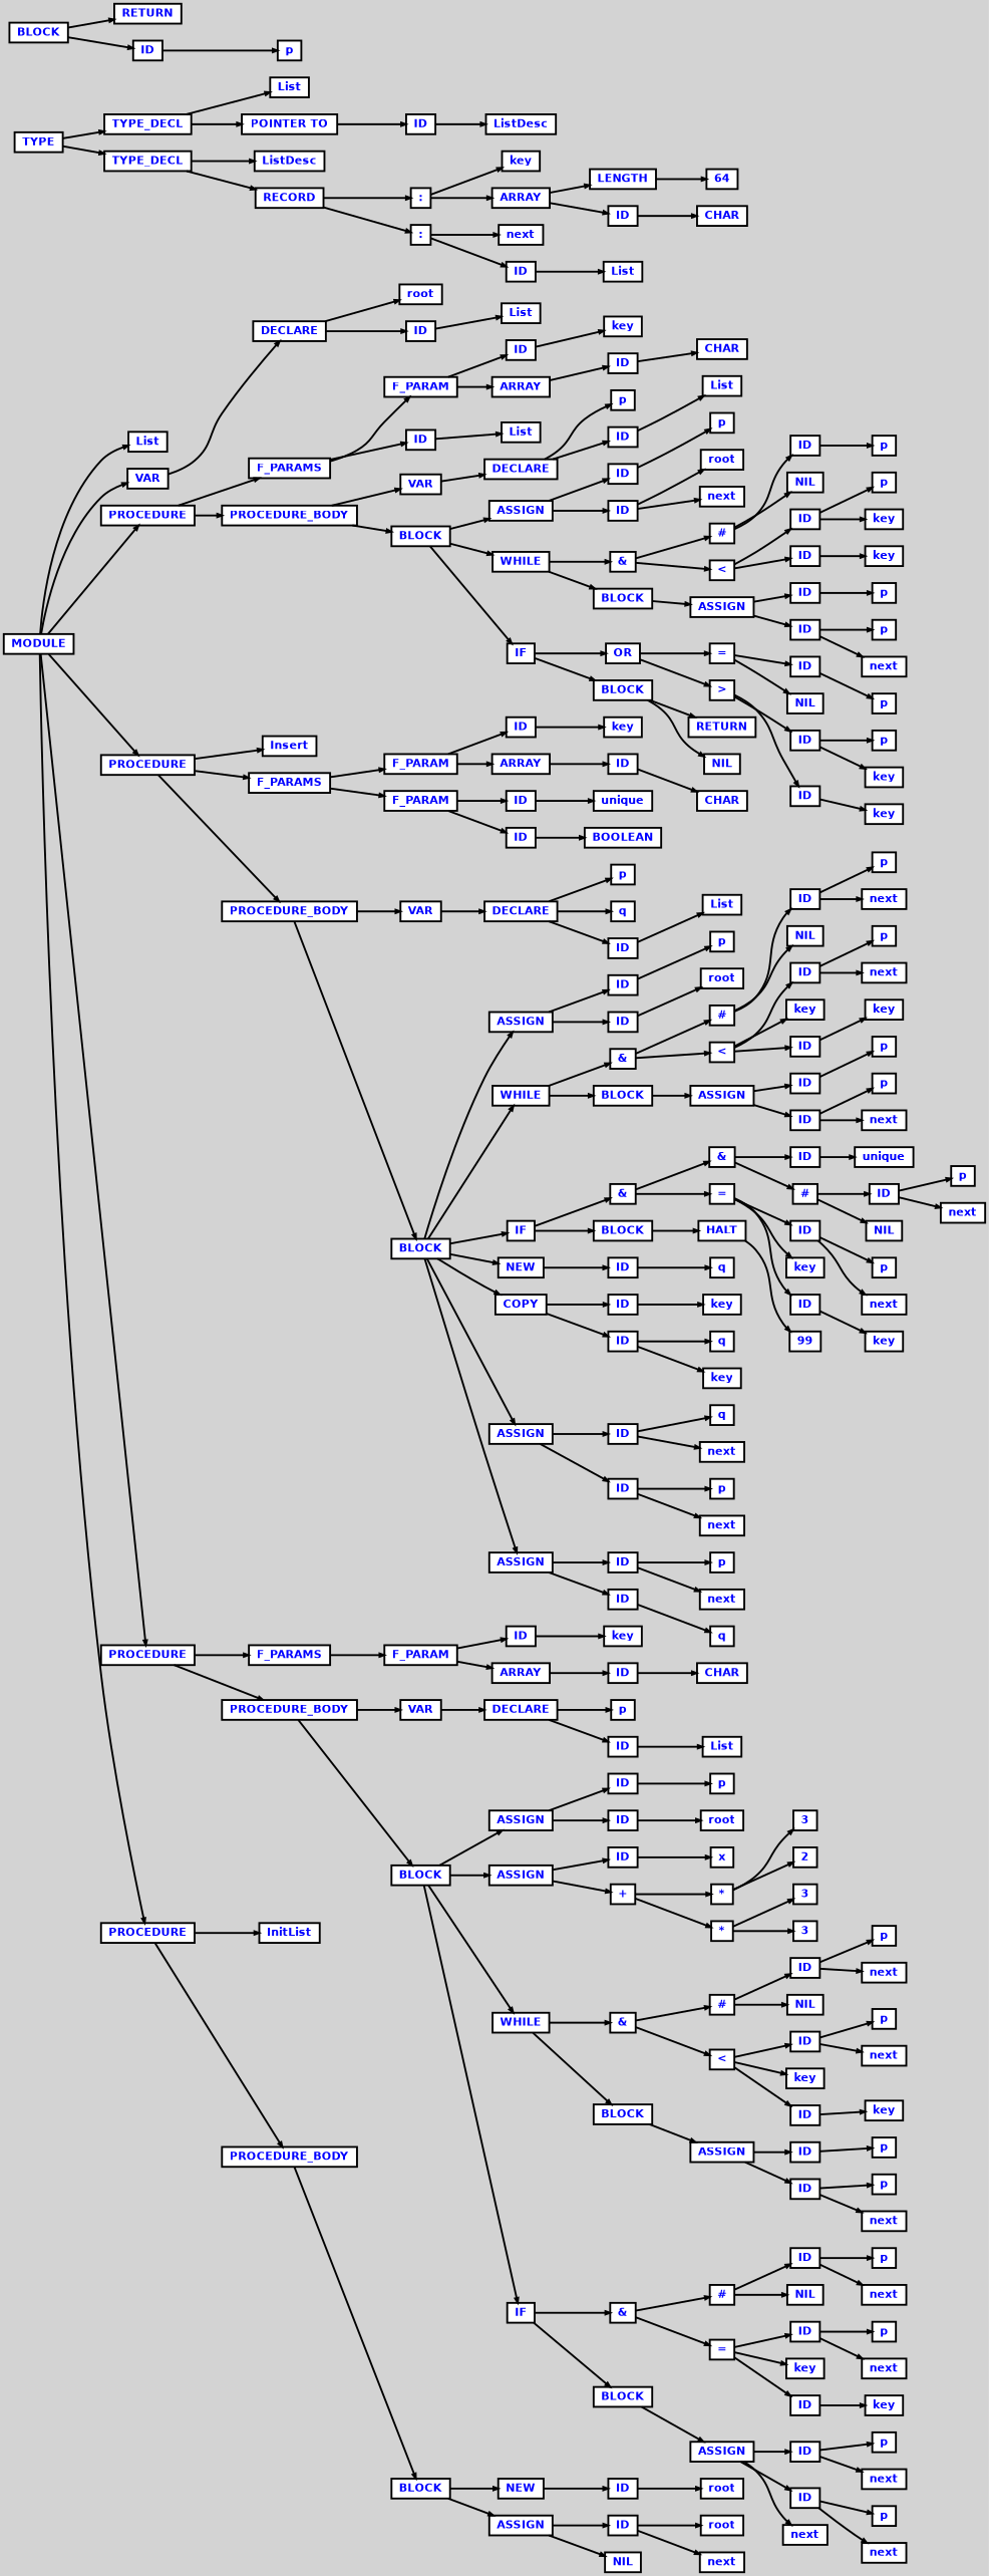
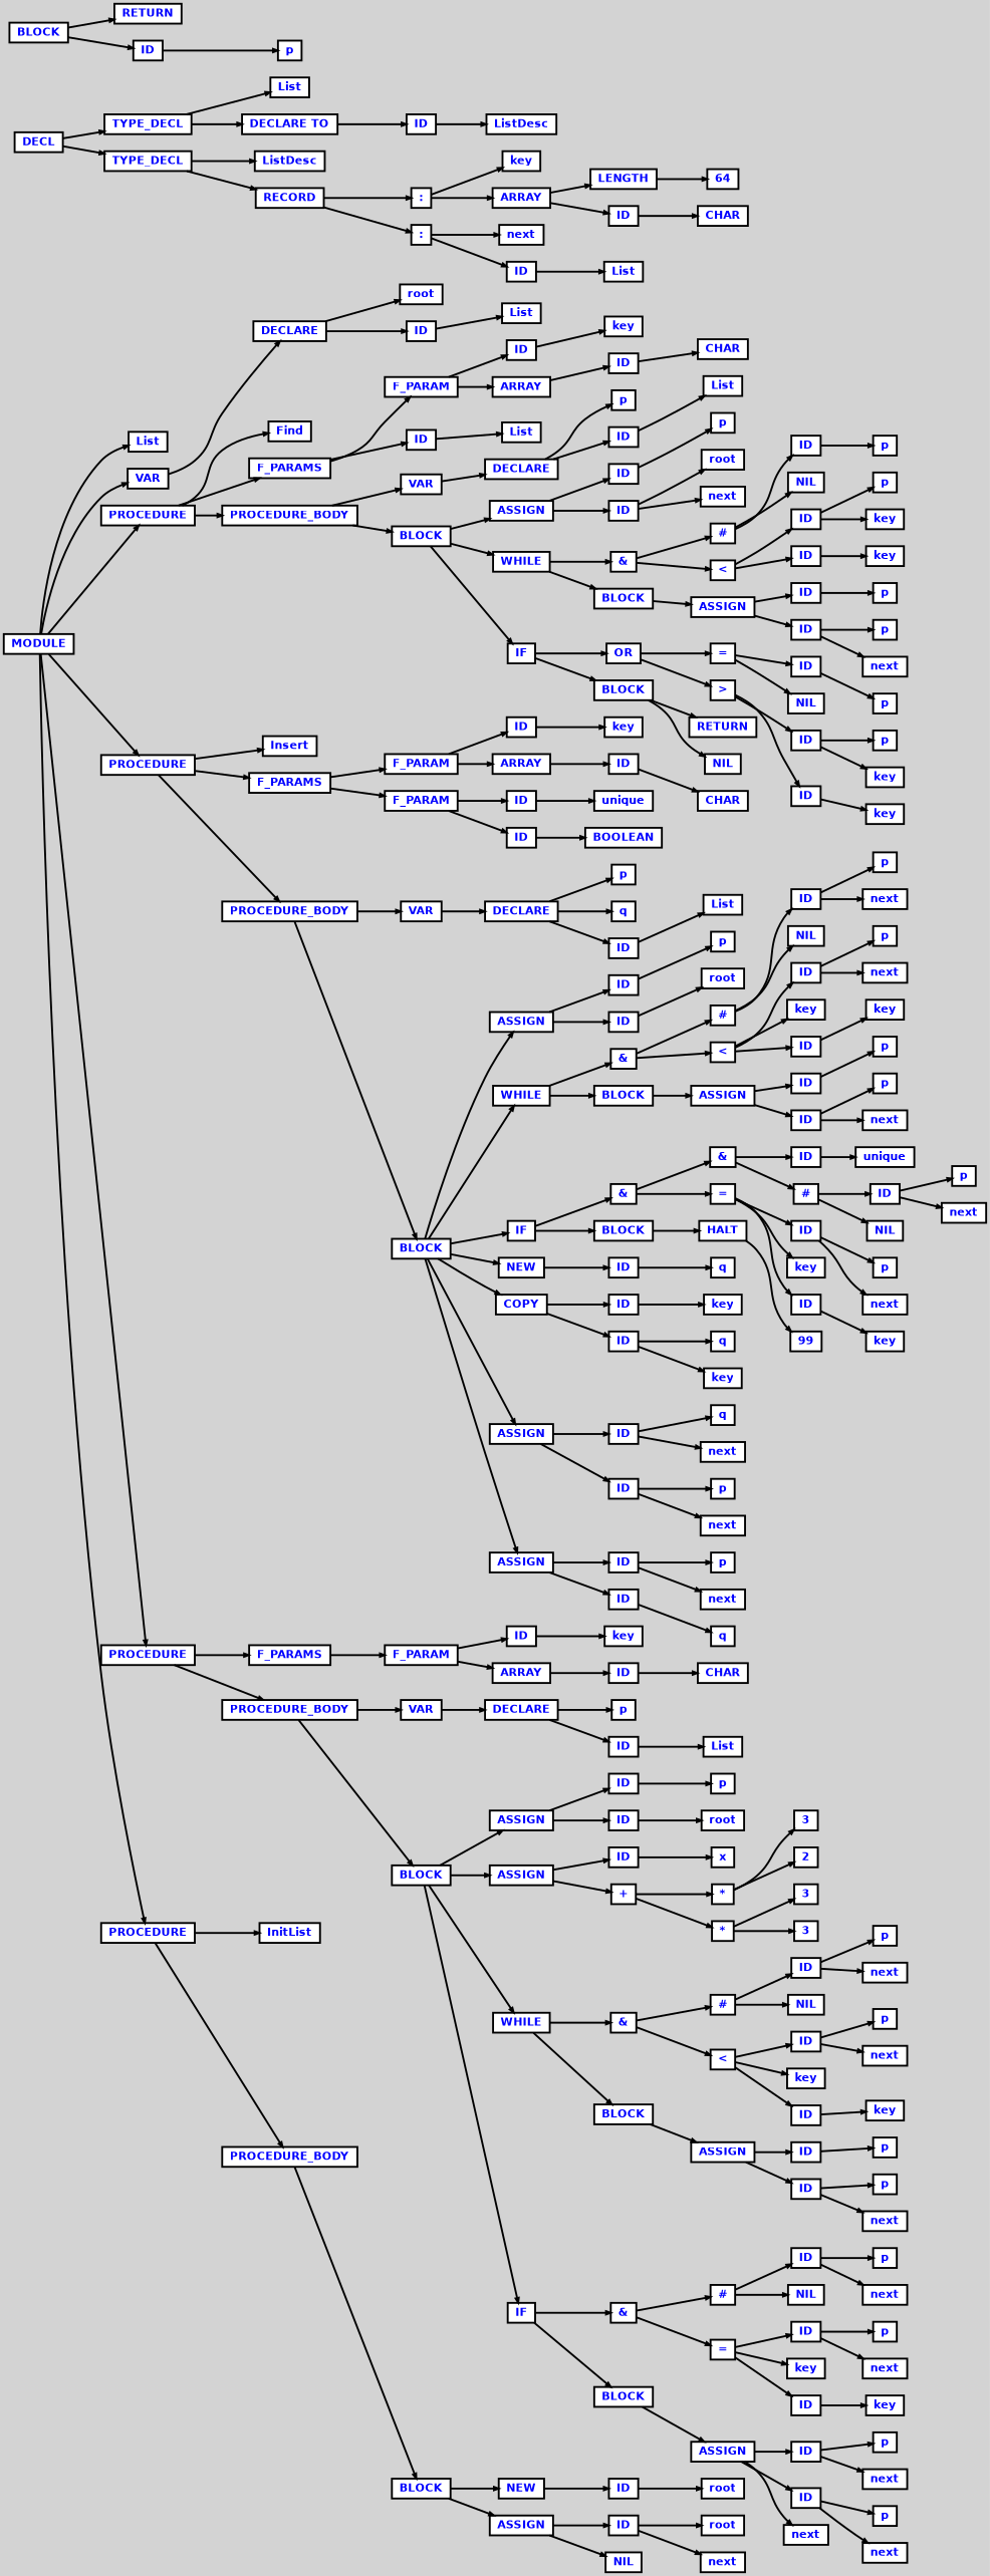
  digraph {
    bgcolor=lightgrey
    ordering=out
    rankdir=LR
    ranksep=.4
    node [color=black fillcolor=white fixedsize=false fontcolor=blue fontname="Helvetica-bold" fontsize=12 shape=box style="filled, solid, bold"]
    edge [arrowsize=.5 color=black style=bold]
    n1 [height=.25 label=MODULE width=.25]
    n2 [height=.25 label=List width=.25]
    n3 [height=.25 label=VAR width=.25]
    n4 [height=.25 label=PROCEDURE width=.25]
    n5 [height=.25 label=PROCEDURE width=.25]
    n6 [height=.25 label=PROCEDURE width=.25]
    n7 [height=.25 label=PROCEDURE width=.25]
-   n8 [height=.25 label=TYPE width=.25]
+   n8 [height=.25 label=DECL width=.25]
    n9 [height=.25 label=TYPE_DECL width=.25]
    n10 [height=.25 label=TYPE_DECL width=.25]
    n11 [height=.25 label=DECLARE width=.25]
+   n12 [height=.25 label=Find width=.25]
    n13 [height=.25 label=F_PARAMS width=.25]
    n14 [height=.25 label=PROCEDURE_BODY width=.25]
    n15 [height=.25 label=Insert width=.25]
    n16 [height=.25 label=F_PARAMS width=.25]
    n17 [height=.25 label=PROCEDURE_BODY width=.25]
    n18 [height=.25 label=F_PARAMS width=.25]
    n19 [height=.25 label=PROCEDURE_BODY width=.25]
    n20 [height=.25 label=InitList width=.25]
    n21 [height=.25 label=PROCEDURE_BODY width=.25]
    n22 [height=.25 label=List width=.25]
-   n23 [height=.25 label="POINTER TO" width=.25]
+   n23 [height=.25 label="DECLARE TO" width=.25]
    n24 [height=.25 label=ListDesc width=.25]
    n25 [height=.25 label=RECORD width=.25]
    n26 [height=.25 label=ID width=.25]
    n27 [height=.25 label=ListDesc width=.25]
    n28 [height=.25 label=":" width=.25]
    n29 [height=.25 label=":" width=.25]
    n30 [height=.25 label=key width=.25]
    n31 [height=.25 label=ARRAY width=.25]
    n32 [height=.25 label=next width=.25]
    n33 [height=.25 label=ID width=.25]
    n34 [height=.25 label=LENGTH width=.25]
    n35 [height=.25 label=ID width=.25]
    n36 [height=.25 label=64 width=.25]
    n37 [height=.25 label=CHAR width=.25]
    n38 [height=.25 label=List width=.25]
    n39 [height=.25 label=root width=.25]
    n40 [height=.25 label=ID width=.25]
    n41 [height=.25 label=List width=.25]
    n42 [height=.25 label=F_PARAM width=.25]
    n43 [height=.25 label=ID width=.25]
    n44 [height=.25 label=VAR width=.25]
    n45 [height=.25 label=BLOCK width=.25]
    n46 [height=.25 label=ID width=.25]
    n47 [height=.25 label=ARRAY width=.25]
    n48 [height=.25 label=List width=.25]
    n49 [height=.25 label=key width=.25]
    n50 [height=.25 label=ID width=.25]
    n51 [height=.25 label=CHAR width=.25]
    n52 [height=.25 label=DECLARE width=.25]
    n53 [height=.25 label=ASSIGN width=.25]
    n54 [height=.25 label=WHILE width=.25]
    n55 [height=.25 label=IF width=.25]
    n56 [height=.25 label=p width=.25]
    n57 [height=.25 label=ID width=.25]
    n58 [height=.25 label=List width=.25]
    n59 [height=.25 label=ID width=.25]
    n60 [height=.25 label=ID width=.25]
    n61 [height=.25 label="&" width=.25]
    n62 [height=.25 label=BLOCK width=.25]
    n63 [height=.25 label=OR width=.25]
    n64 [height=.25 label=BLOCK width=.25]
    n65 [height=.25 label=p width=.25]
    n66 [height=.25 label=root width=.25]
    n67 [height=.25 label=next width=.25]
    n68 [height=.25 label="#" width=.25]
    n69 [height=.25 label="<" width=.25]
    n70 [height=.25 label=ASSIGN width=.25]
    n71 [height=.25 label=ID width=.25]
    n72 [height=.25 label=NIL width=.25]
    n73 [height=.25 label=ID width=.25]
    n74 [height=.25 label=ID width=.25]
    n75 [height=.25 label=p width=.25]
    n76 [height=.25 label=p width=.25]
    n77 [height=.25 label=key width=.25]
    n78 [height=.25 label=key width=.25]
    n79 [height=.25 label=ID width=.25]
    n80 [height=.25 label=ID width=.25]
    n81 [height=.25 label=p width=.25]
    n82 [height=.25 label=p width=.25]
    n83 [height=.25 label=next width=.25]
    n84 [height=.25 label="=" width=.25]
    n85 [height=.25 label=">" width=.25]
    n86 [height=.25 label=RETURN width=.25]
    n87 [height=.25 label=NIL width=.25]
    n88 [height=.25 label=ID width=.25]
    n89 [height=.25 label=NIL width=.25]
    n90 [height=.25 label=ID width=.25]
    n91 [height=.25 label=ID width=.25]
    n92 [height=.25 label=p width=.25]
    n93 [height=.25 label=p width=.25]
    n94 [height=.25 label=key width=.25]
    n95 [height=.25 label=key width=.25]
    n96 [height=.25 label=BLOCK width=.25]
    n97 [height=.25 label=RETURN width=.25]
    n98 [height=.25 label=ID width=.25]
    n99 [height=.25 label=p width=.25]
    n100 [height=.25 label=F_PARAM width=.25]
    n101 [height=.25 label=F_PARAM width=.25]
    n102 [height=.25 label=VAR width=.25]
    n103 [height=.25 label=BLOCK width=.25]
    n104 [height=.25 label=ID width=.25]
    n105 [height=.25 label=ARRAY width=.25]
    n106 [height=.25 label=ID width=.25]
    n107 [height=.25 label=ID width=.25]
    n108 [height=.25 label=key width=.25]
    n109 [height=.25 label=ID width=.25]
    n110 [height=.25 label=CHAR width=.25]
    n111 [height=.25 label=unique width=.25]
    n112 [height=.25 label=BOOLEAN width=.25]
    n113 [height=.25 label=DECLARE width=.25]
    n114 [height=.25 label=ASSIGN width=.25]
    n115 [height=.25 label=WHILE width=.25]
    n116 [height=.25 label=IF width=.25]
    n117 [height=.25 label=NEW width=.25]
    n118 [height=.25 label=COPY width=.25]
    n119 [height=.25 label=ASSIGN width=.25]
    n120 [height=.25 label=ASSIGN width=.25]
    n121 [height=.25 label=p width=.25]
    n122 [height=.25 label=q width=.25]
    n123 [height=.25 label=ID width=.25]
    n124 [height=.25 label=List width=.25]
    n125 [height=.25 label=ID width=.25]
    n126 [height=.25 label=ID width=.25]
    n127 [height=.25 label="&" width=.25]
    n128 [height=.25 label=BLOCK width=.25]
    n129 [height=.25 label="&" width=.25]
    n130 [height=.25 label=BLOCK width=.25]
    n131 [height=.25 label=ID width=.25]
    n132 [height=.25 label=ID width=.25]
    n133 [height=.25 label=ID width=.25]
    n134 [height=.25 label=ID width=.25]
    n135 [height=.25 label=ID width=.25]
    n136 [height=.25 label=ID width=.25]
    n137 [height=.25 label=ID width=.25]
    n138 [height=.25 label=p width=.25]
    n139 [height=.25 label=root width=.25]
    n140 [height=.25 label="#" width=.25]
    n141 [height=.25 label="<" width=.25]
    n142 [height=.25 label=ASSIGN width=.25]
    n143 [height=.25 label=ID width=.25]
    n144 [height=.25 label=NIL width=.25]
    n145 [height=.25 label=ID width=.25]
    n146 [height=.25 label=key width=.25]
    n147 [height=.25 label=ID width=.25]
    n148 [height=.25 label=p width=.25]
    n149 [height=.25 label=next width=.25]
    n150 [height=.25 label=p width=.25]
    n151 [height=.25 label=next width=.25]
    n152 [height=.25 label=key width=.25]
    n153 [height=.25 label=ID width=.25]
    n154 [height=.25 label=ID width=.25]
    n155 [height=.25 label=p width=.25]
    n156 [height=.25 label=p width=.25]
    n157 [height=.25 label=next width=.25]
    n158 [height=.25 label="&" width=.25]
    n159 [height=.25 label="=" width=.25]
    n160 [height=.25 label=HALT width=.25]
    n161 [height=.25 label=ID width=.25]
    n162 [height=.25 label="#" width=.25]
    n163 [height=.25 label=ID width=.25]
    n164 [height=.25 label=key width=.25]
    n165 [height=.25 label=ID width=.25]
    n166 [height=.25 label=unique width=.25]
    n167 [height=.25 label=ID width=.25]
    n168 [height=.25 label=NIL width=.25]
    n169 [height=.25 label=p width=.25]
    n170 [height=.25 label=next width=.25]
    n171 [height=.25 label=p width=.25]
    n172 [height=.25 label=next width=.25]
    n173 [height=.25 label=key width=.25]
    n174 [height=.25 label=99 width=.25]
    n175 [height=.25 label=q width=.25]
    n176 [height=.25 label=key width=.25]
    n177 [height=.25 label=q width=.25]
    n178 [height=.25 label=key width=.25]
    n179 [height=.25 label=q width=.25]
    n180 [height=.25 label=next width=.25]
    n181 [height=.25 label=p width=.25]
    n182 [height=.25 label=next width=.25]
    n183 [height=.25 label=p width=.25]
    n184 [height=.25 label=next width=.25]
    n185 [height=.25 label=q width=.25]
    n186 [height=.25 label=F_PARAM width=.25]
    n187 [height=.25 label=VAR width=.25]
    n188 [height=.25 label=BLOCK width=.25]
    n189 [height=.25 label=ID width=.25]
    n190 [height=.25 label=ARRAY width=.25]
    n191 [height=.25 label=key width=.25]
    n192 [height=.25 label=ID width=.25]
    n193 [height=.25 label=CHAR width=.25]
    n194 [height=.25 label=DECLARE width=.25]
    n195 [height=.25 label=ASSIGN width=.25]
    n196 [height=.25 label=ASSIGN width=.25]
    n197 [height=.25 label=WHILE width=.25]
    n198 [height=.25 label=IF width=.25]
    n199 [height=.25 label=p width=.25]
    n200 [height=.25 label=ID width=.25]
    n201 [height=.25 label=List width=.25]
    n202 [height=.25 label=ID width=.25]
    n203 [height=.25 label=ID width=.25]
    n204 [height=.25 label=ID width=.25]
    n205 [height=.25 label="+" width=.25]
    n206 [height=.25 label="&" width=.25]
    n207 [height=.25 label=BLOCK width=.25]
    n208 [height=.25 label="&" width=.25]
    n209 [height=.25 label=BLOCK width=.25]
    n210 [height=.25 label=p width=.25]
    n211 [height=.25 label=root width=.25]
    n212 [height=.25 label=x width=.25]
    n213 [height=.25 label="*" width=.25]
    n214 [height=.25 label="*" width=.25]
    n215 [height=.25 label=3 width=.25]
    n216 [height=.25 label=2 width=.25]
    n217 [height=.25 label=3 width=.25]
    n218 [height=.25 label=3 width=.25]
    n219 [height=.25 label="#" width=.25]
    n220 [height=.25 label="<" width=.25]
    n221 [height=.25 label=ASSIGN width=.25]
    n222 [height=.25 label=ID width=.25]
    n223 [height=.25 label=NIL width=.25]
    n224 [height=.25 label=ID width=.25]
    n225 [height=.25 label=key width=.25]
    n226 [height=.25 label=ID width=.25]
    n227 [height=.25 label=p width=.25]
    n228 [height=.25 label=next width=.25]
    n229 [height=.25 label=p width=.25]
    n230 [height=.25 label=next width=.25]
    n231 [height=.25 label=key width=.25]
    n232 [height=.25 label=ID width=.25]
    n233 [height=.25 label=ID width=.25]
    n234 [height=.25 label=p width=.25]
    n235 [height=.25 label=p width=.25]
    n236 [height=.25 label=next width=.25]
    n237 [height=.25 label="#" width=.25]
    n238 [height=.25 label="=" width=.25]
    n239 [height=.25 label=ASSIGN width=.25]
    n240 [height=.25 label=ID width=.25]
    n241 [height=.25 label=NIL width=.25]
    n242 [height=.25 label=ID width=.25]
    n243 [height=.25 label=key width=.25]
    n244 [height=.25 label=ID width=.25]
    n245 [height=.25 label=p width=.25]
    n246 [height=.25 label=next width=.25]
    n247 [height=.25 label=p width=.25]
    n248 [height=.25 label=next width=.25]
    n249 [height=.25 label=key width=.25]
    n250 [height=.25 label=ID width=.25]
    n251 [height=.25 label=ID width=.25]
    n252 [height=.25 label=next width=.25]
    n253 [height=.25 label=p width=.25]
    n254 [height=.25 label=next width=.25]
    n255 [height=.25 label=p width=.25]
    n256 [height=.25 label=next width=.25]
    n257 [height=.25 label=BLOCK width=.25]
    n258 [height=.25 label=NEW width=.25]
    n259 [height=.25 label=ASSIGN width=.25]
    n260 [height=.25 label=ID width=.25]
    n261 [height=.25 label=ID width=.25]
    n262 [height=.25 label=NIL width=.25]
    n263 [height=.25 label=root width=.25]
    n264 [height=.25 label=root width=.25]
    n265 [height=.25 label=next width=.25]
    n1 -> n2
    n1 -> n3
    n1 -> n4
    n1 -> n5
    n1 -> n6
    n1 -> n7
    n3 -> n11
+   n4 -> n12
    n4 -> n13
    n4 -> n14
    n5 -> n15
    n5 -> n16
    n5 -> n17
    n6 -> n18
    n6 -> n19
    n7 -> n20
    n7 -> n21
    n8 -> n9
    n8 -> n10
    n9 -> n22
    n9 -> n23
    n10 -> n24
    n10 -> n25
    n11 -> n39
    n11 -> n40
    n13 -> n42
    n13 -> n43
    n14 -> n44
    n14 -> n45
    n16 -> n100
    n16 -> n101
    n17 -> n102
    n17 -> n103
    n18 -> n186
    n19 -> n187
    n19 -> n188
    n21 -> n257
    n23 -> n26
    n25 -> n28
    n25 -> n29
    n26 -> n27
    n28 -> n30
    n28 -> n31
    n29 -> n32
    n29 -> n33
    n31 -> n34
    n31 -> n35
    n33 -> n38
    n34 -> n36
    n35 -> n37
    n40 -> n41
    n42 -> n46
    n42 -> n47
    n43 -> n48
    n44 -> n52
    n45 -> n53
    n45 -> n54
    n45 -> n55
    n46 -> n49
    n47 -> n50
    n50 -> n51
    n52 -> n56
    n52 -> n57
    n53 -> n59
    n53 -> n60
    n54 -> n61
    n54 -> n62
    n55 -> n63
    n55 -> n64
    n57 -> n58
    n59 -> n65
    n60 -> n66
    n60 -> n67
    n61 -> n68
    n61 -> n69
    n62 -> n70
    n63 -> n84
    n63 -> n85
    n64 -> n86
    n64 -> n87
    n68 -> n71
    n68 -> n72
    n69 -> n73
    n69 -> n74
    n70 -> n79
    n70 -> n80
    n71 -> n75
    n73 -> n76
    n73 -> n77
    n74 -> n78
    n79 -> n81
    n80 -> n82
    n80 -> n83
    n84 -> n88
    n84 -> n89
    n85 -> n90
    n85 -> n91
    n88 -> n92
    n90 -> n93
    n90 -> n94
    n91 -> n95
    n96 -> n97
    n96 -> n98
    n98 -> n99
    n100 -> n104
    n100 -> n105
    n101 -> n106
    n101 -> n107
    n102 -> n113
    n103 -> n114
    n103 -> n115
    n103 -> n116
    n103 -> n117
    n103 -> n118
    n103 -> n119
    n103 -> n120
    n104 -> n108
    n105 -> n109
    n106 -> n111
    n107 -> n112
    n109 -> n110
    n113 -> n121
    n113 -> n122
    n113 -> n123
    n114 -> n125
    n114 -> n126
    n115 -> n127
    n115 -> n128
    n116 -> n129
    n116 -> n130
    n117 -> n131
    n118 -> n132
    n118 -> n133
    n119 -> n134
    n119 -> n135
    n120 -> n136
    n120 -> n137
    n123 -> n124
    n125 -> n138
    n126 -> n139
    n127 -> n140
    n127 -> n141
    n128 -> n142
    n129 -> n158
    n129 -> n159
    n130 -> n160
    n131 -> n175
    n132 -> n176
    n133 -> n177
    n133 -> n178
    n134 -> n179
    n134 -> n180
    n135 -> n181
    n135 -> n182
    n136 -> n183
    n136 -> n184
    n137 -> n185
    n140 -> n143
    n140 -> n144
    n141 -> n145
    n141 -> n146
    n141 -> n147
    n142 -> n153
    n142 -> n154
    n143 -> n148
    n143 -> n149
    n145 -> n150
    n145 -> n151
    n147 -> n152
    n153 -> n155
    n154 -> n156
    n154 -> n157
    n158 -> n161
    n158 -> n162
    n159 -> n163
    n159 -> n164
    n159 -> n165
    n160 -> n174
    n161 -> n166
    n162 -> n167
    n162 -> n168
    n163 -> n171
    n163 -> n172
    n165 -> n173
    n167 -> n169
    n167 -> n170
    n186 -> n189
    n186 -> n190
    n187 -> n194
    n188 -> n195
    n188 -> n196
    n188 -> n197
    n188 -> n198
    n189 -> n191
    n190 -> n192
    n192 -> n193
    n194 -> n199
    n194 -> n200
    n195 -> n202
    n195 -> n203
    n196 -> n204
    n196 -> n205
    n197 -> n206
    n197 -> n207
    n198 -> n208
    n198 -> n209
    n200 -> n201
    n202 -> n210
    n203 -> n211
    n204 -> n212
    n205 -> n213
    n205 -> n214
    n206 -> n219
    n206 -> n220
    n207 -> n221
    n208 -> n237
    n208 -> n238
    n209 -> n239
    n213 -> n215
    n213 -> n216
    n214 -> n217
    n214 -> n218
    n219 -> n222
    n219 -> n223
    n220 -> n224
    n220 -> n225
    n220 -> n226
    n221 -> n232
    n221 -> n233
    n222 -> n227
    n222 -> n228
    n224 -> n229
    n224 -> n230
    n226 -> n231
    n232 -> n234
    n233 -> n235
    n233 -> n236
    n237 -> n240
    n237 -> n241
    n238 -> n242
    n238 -> n243
    n238 -> n244
    n239 -> n250
    n239 -> n251
    n239 -> n252
    n240 -> n245
    n240 -> n246
    n242 -> n247
    n242 -> n248
    n244 -> n249
    n250 -> n253
    n250 -> n254
    n251 -> n255
    n251 -> n256
    n257 -> n258
    n257 -> n259
    n258 -> n260
    n259 -> n261
    n259 -> n262
    n260 -> n263
    n261 -> n264
    n261 -> n265
  }
